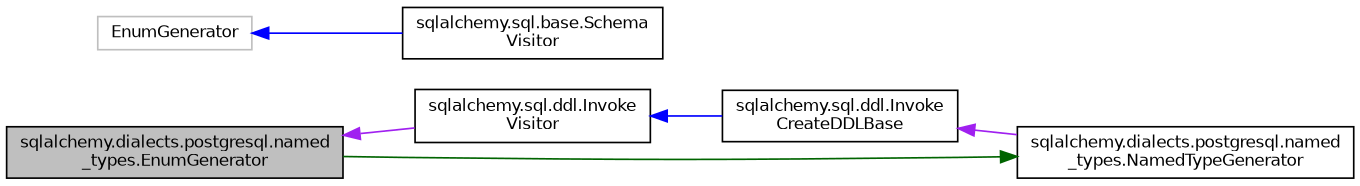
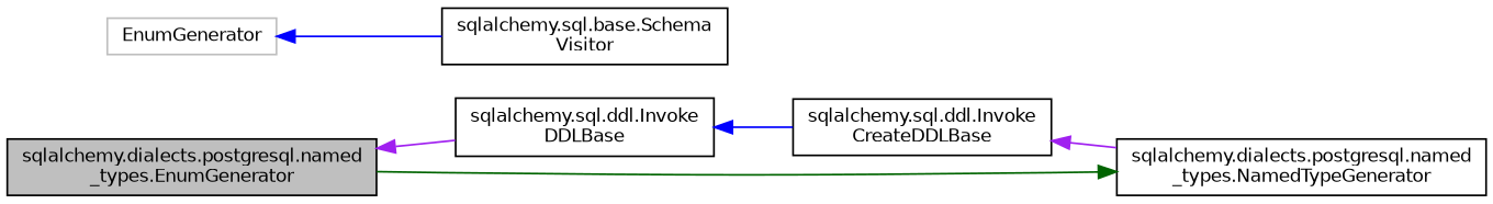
  digraph {
    rankdir=LR
    node [color=black fillcolor=white fontname=Helvetica fontsize=10 shape=record style=filled]
    edge [color=purple dir=back fontname=Helvetica fontsize=10 labelfontname=Helvetica labelfontsize=10 style=solid]
    n1 [fillcolor=grey75 fontcolor=black height=0.2 label="sqlalchemy.dialects.postgresql.named\l_types.EnumGenerator" width=0.4]
-   n2 [height=0.2 label="sqlalchemy.sql.ddl.Invoke\lVisitor" width=0.4]
+   n2 [height=0.2 label="sqlalchemy.sql.ddl.Invoke\lDDLBase" width=0.4]
    n3 [height=0.2 label="sqlalchemy.dialects.postgresql.named\l_types.NamedTypeGenerator" width=0.4]
    n4 [height=0.2 label="sqlalchemy.sql.ddl.Invoke\lCreateDDLBase" width=0.4]
    n5 [height=0.2 label="sqlalchemy.sql.base.Schema\lVisitor" width=0.4]
    n6 [color=grey75 height=0.2 label=EnumGenerator width=0.4]
    n1 -> n2
    n2 -> n4 [color=blue]
    n3 -> n1 [color=darkgreen]
    n4 -> n3
    n6 -> n5 [color=blue]
  }
